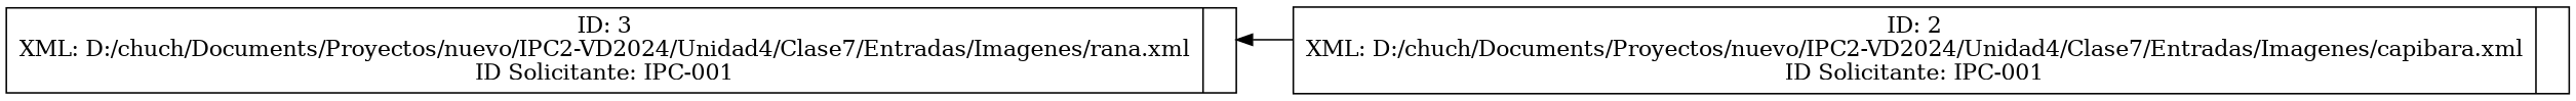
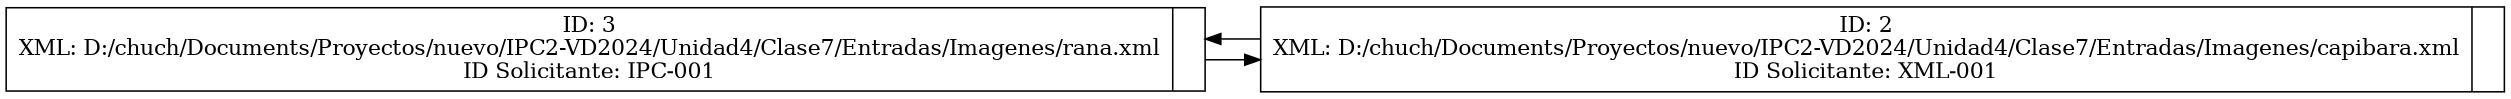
  digraph {
    rankdir=LR
    node [shape=record]
    n1 [height=.1 label="{ID: 3\nXML: D:/chuch/Documents/Proyectos/nuevo/IPC2-VD2024/Unidad4/Clase7/Entradas/Imagenes/rana.xml\nID Solicitante: IPC-001|<f1>}"]
-   n2 [height=.1 label="{ID: 2\nXML: D:/chuch/Documents/Proyectos/nuevo/IPC2-VD2024/Unidad4/Clase7/Entradas/Imagenes/capibara.xml\nID Solicitante: IPC-001|<f1>}"]
+   n2 [height=.1 label="{ID: 2\nXML: D:/chuch/Documents/Proyectos/nuevo/IPC2-VD2024/Unidad4/Clase7/Entradas/Imagenes/capibara.xml\nID Solicitante: XML-001|<f1>}"]
+   n1 -> n2
    n2 -> n1 [constraint=false]
  }
